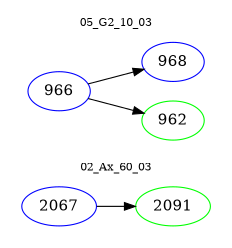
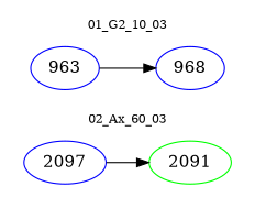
  digraph {
    rankdir=LR
    node [color=blue]
    edge [color=black]
-   n1 [label=2067]
+   n1 [label=2097]
    n2 [color=green label=2091]
-   n3 [label=966]
-   n4 [color=green label=962]
+   n3 [label=963]
    n5 [label=968]
    subgraph cluster_1 {
      color=white
      fontsize=10
      label="02_Ax_60_03"
      n1
      n2
    }
    subgraph cluster_2 {
      color=white
      fontsize=10
-     label="05_G2_10_03"
+     label="01_G2_10_03"
      n3
-     n4
      n5
    }
    n1 -> n2
-   n3 -> n4
    n3 -> n5
  }
